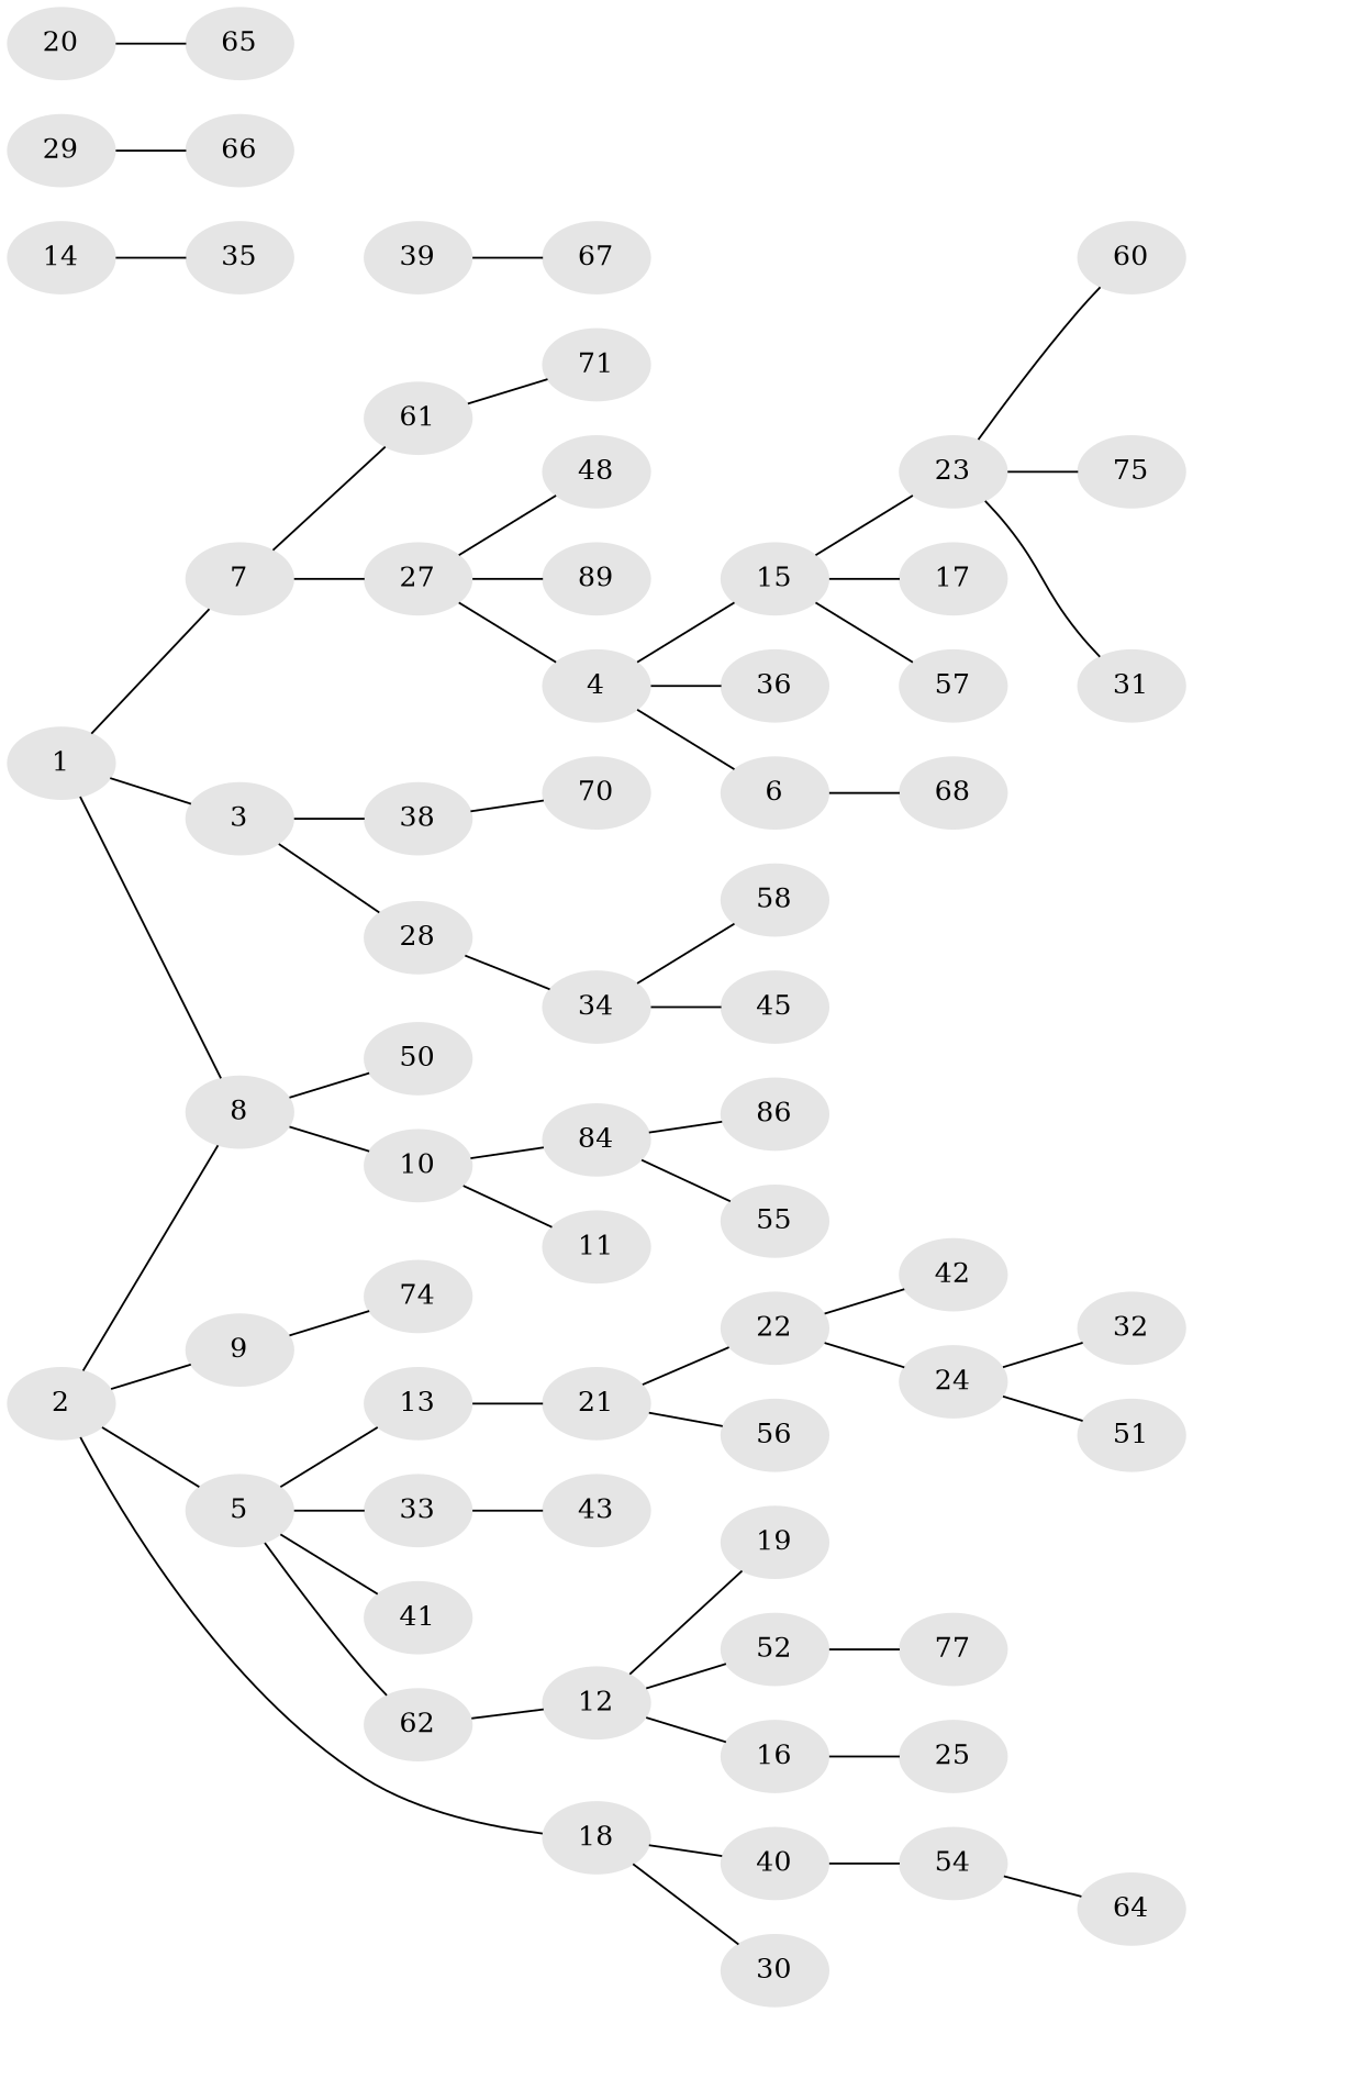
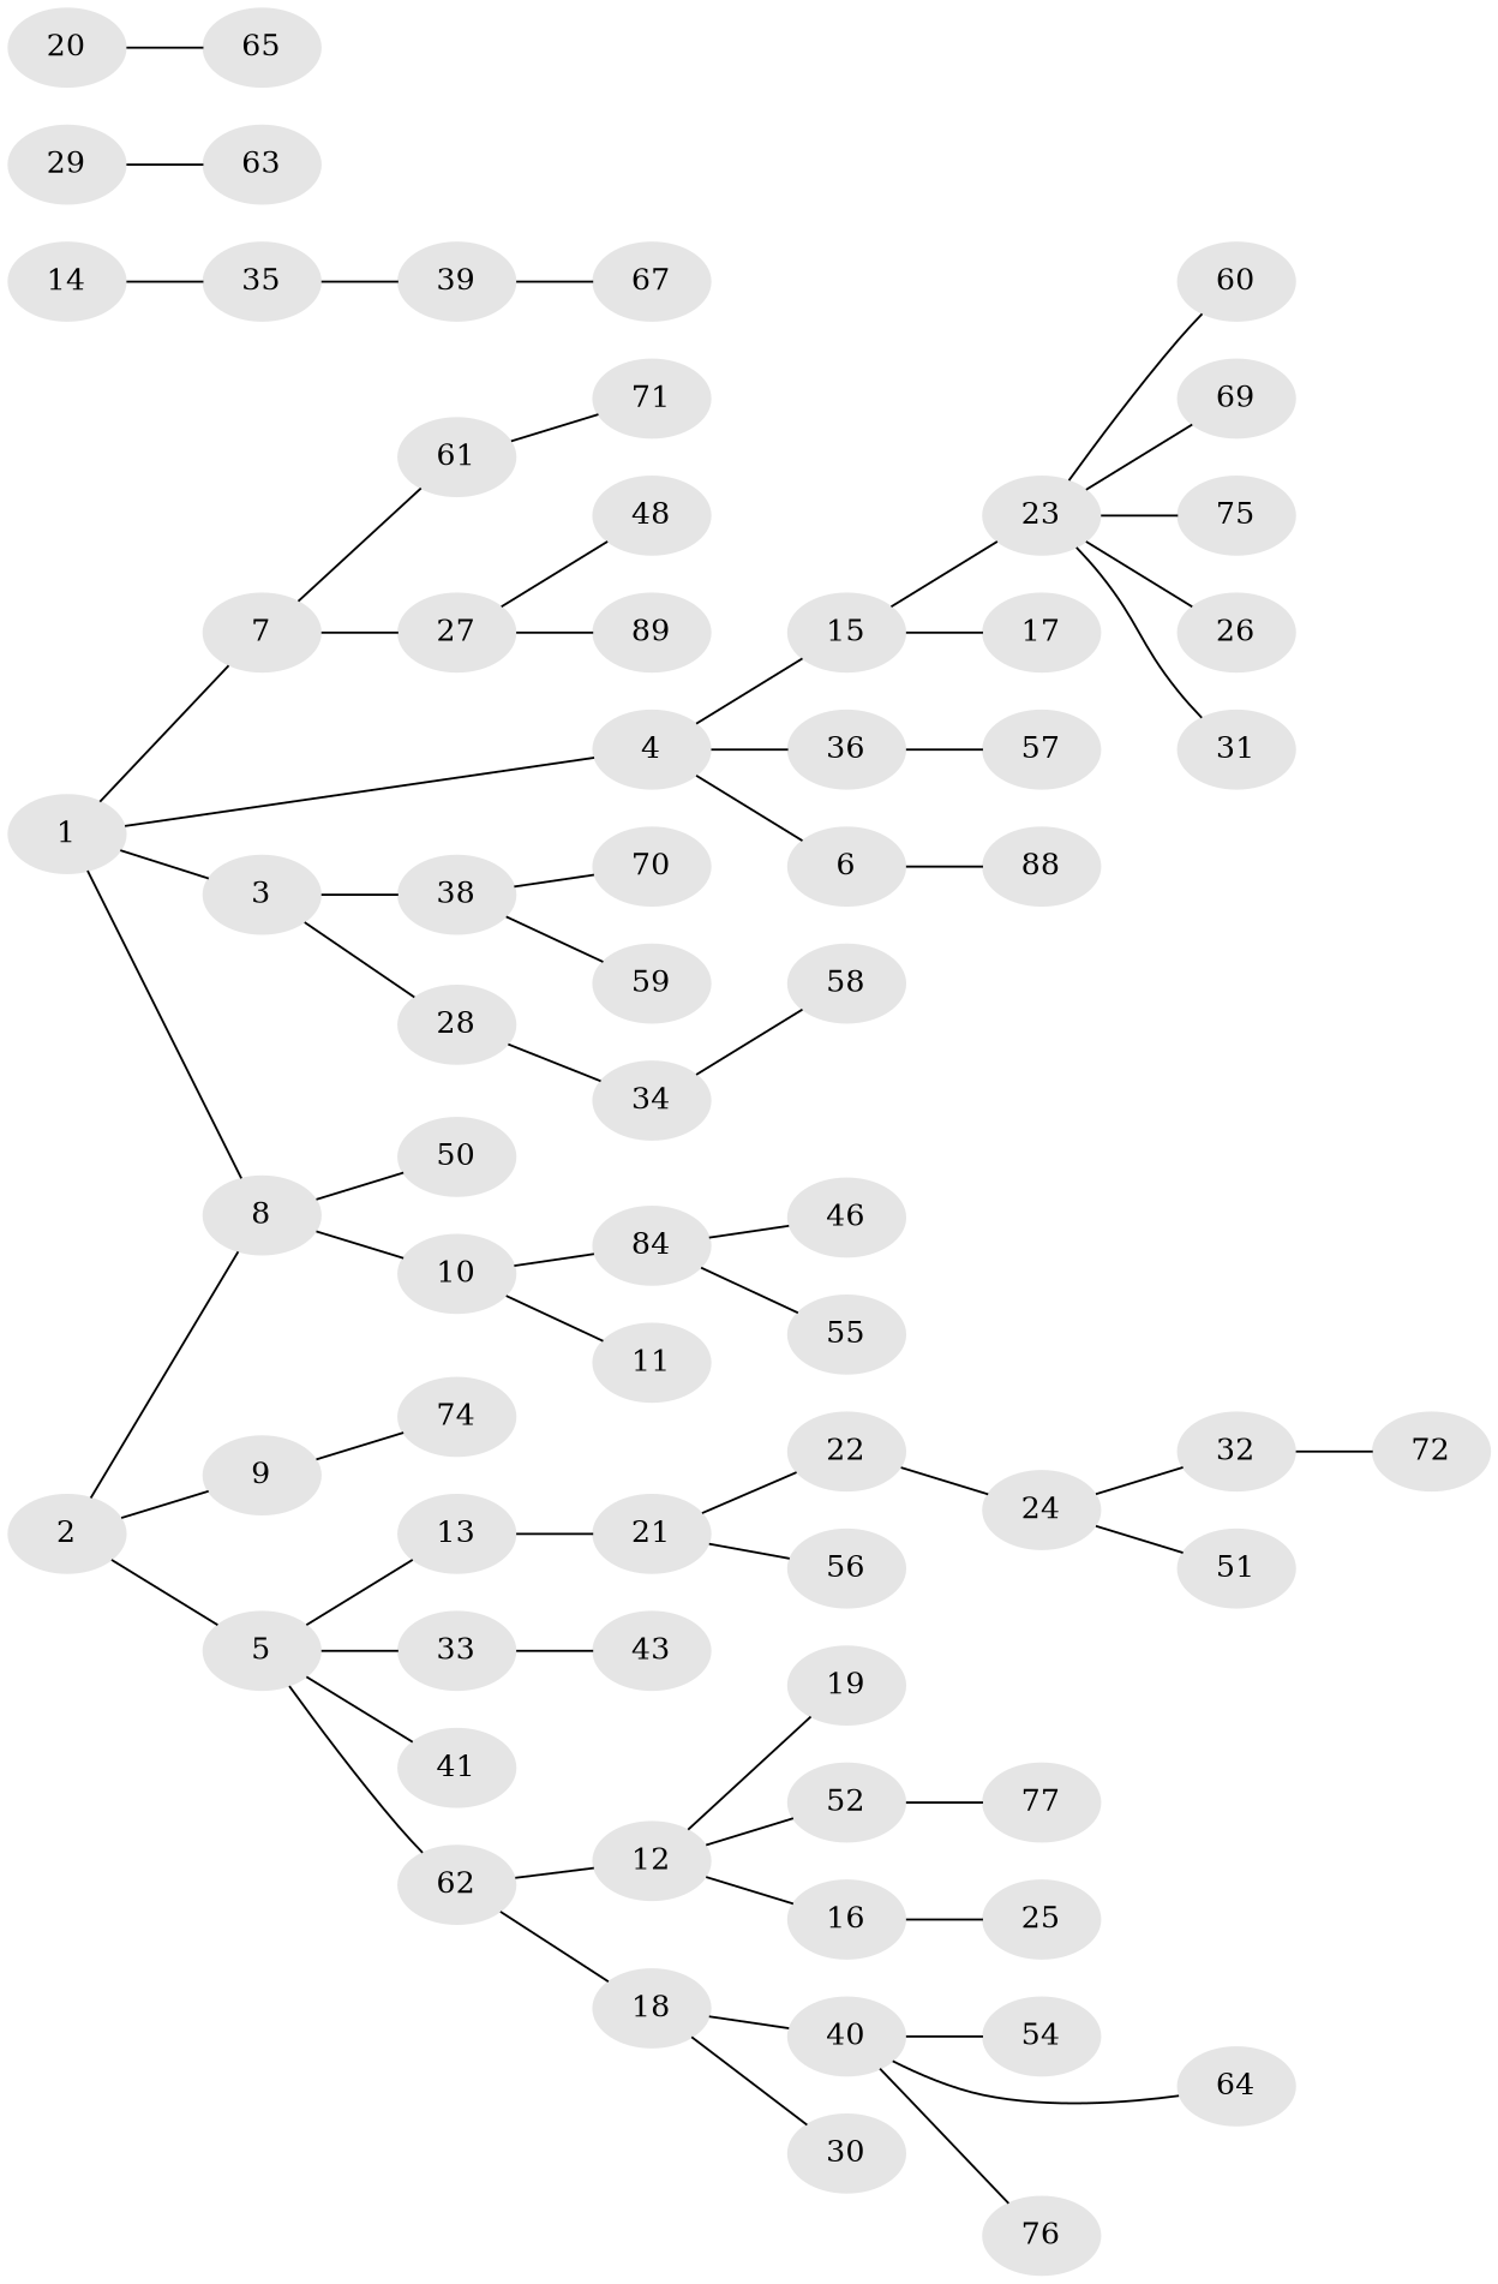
  graph {
    rankdir=LR
    node [color=gray90 style=filled]
    1
    3
    4
    7
    8
    2
    5
    9
    18
    28
    38
    6
    15
    36
    27
    61
    13
    33
    41
    62
    10
    50
    74
    30
    40
    34
    70
-   68
+   59
+   68 [label=88]
    14
    35
    17
    23
    57
    21
    43
    12
    48
    n39 [label=89]
    29
-   63 [label=66]
+   63
    71
    11
    n44 [label=84]
    16
    19
    52
-   46 [label=86]
+   46
    55
    20
    65
    25
    77
    22
    56
    39
+   26
    31
    60
+   69
    75
    54
    64
+   76
    24
-   42
    32
    51
-   45
+   72
    58
    67
    1 -- 3
-   27 -- 4
+   1 -- 4
    1 -- 7
    1 -- 8
    3 -- 28
    3 -- 38
    4 -- 6
    4 -- 15
    4 -- 36
    7 -- 27
    7 -- 61
    8 -- 10
    8 -- 50
    2 -- 8
    2 -- 5
    2 -- 9
-   2 -- 18
+   62 -- 18
    5 -- 13
    5 -- 33
    5 -- 41
    5 -- 62
    9 -- 74
    18 -- 30
    18 -- 40
    28 -- 34
    38 -- 70
+   38 -- 59
    6 -- 68
    15 -- 17
    15 -- 23
-   15 -- 57
+   36 -- 57
    27 -- 48
    27 -- n39
    61 -- 71
    13 -- 21
    33 -- 43
    62 -- 12
    10 -- 11
    10 -- n44
    40 -- 54
-   54 -- 64
-   34 -- 45
+   40 -- 64
+   40 -- 76
    34 -- 58
    14 -- 35
+   35 -- 39
+   23 -- 26
    23 -- 31
    23 -- 60
+   23 -- 69
    23 -- 75
    21 -- 22
    21 -- 56
    12 -- 16
    12 -- 19
    12 -- 52
    29 -- 63
    n44 -- 46
    n44 -- 55
    16 -- 25
    52 -- 77
    20 -- 65
    22 -- 24
-   22 -- 42
    39 -- 67
    24 -- 32
    24 -- 51
+   32 -- 72
  }
